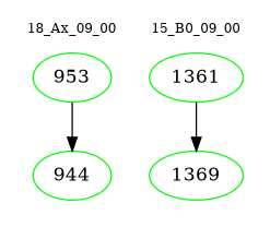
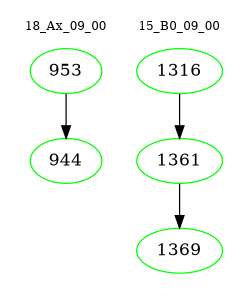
  digraph {
    node [color=green]
    edge [color=black]
    n1 [label=953]
    n2 [label=944]
+   n3 [label=1316]
    n4 [label=1361]
    n5 [label=1369]
    subgraph cluster_1 {
      color=white
      fontsize=10
      label="18_Ax_09_00"
      n1
      n2
    }
    subgraph cluster_2 {
      color=white
      fontsize=10
      label="15_B0_09_00"
+     n3
      n4
      n5
    }
    n1 -> n2
+   n3 -> n4
    n4 -> n5
  }
